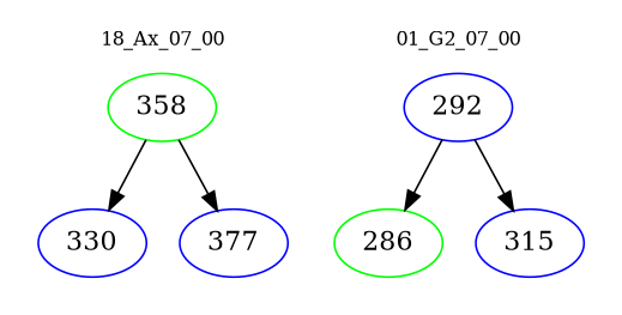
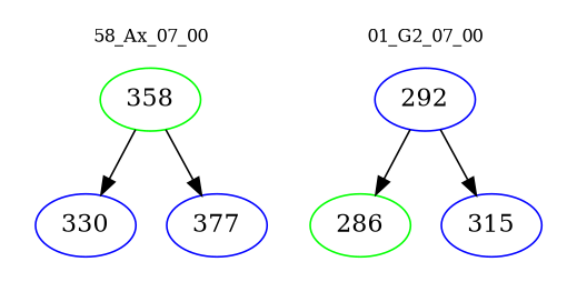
  digraph {
    node [color=blue]
    edge [color=black]
    n1 [color=green label=358]
    n2 [label=330]
    n3 [label=377]
    n4 [label=292]
    n5 [color=green label=286]
    n6 [label=315]
    subgraph cluster_1 {
      color=white
      fontsize=10
-     label="18_Ax_07_00"
+     label="58_Ax_07_00"
      n1
      n2
      n3
    }
    subgraph cluster_2 {
      color=white
      fontsize=10
      label="01_G2_07_00"
      n4
      n5
      n6
    }
    n1 -> n2
    n1 -> n3
    n4 -> n5
    n4 -> n6
  }
